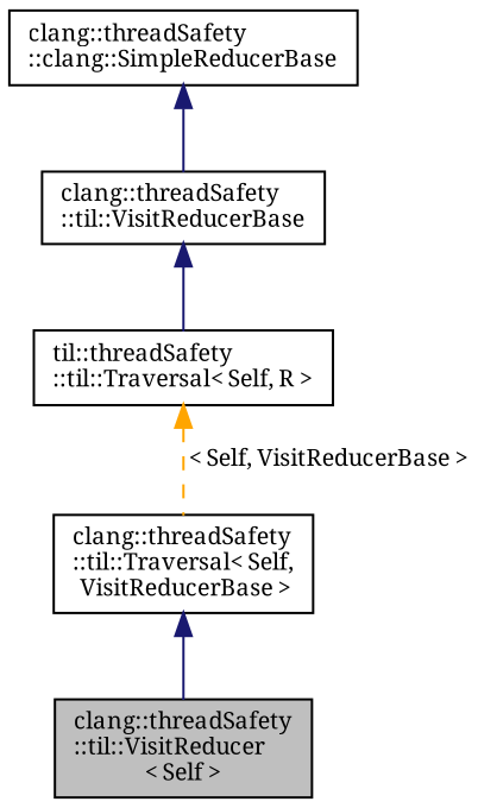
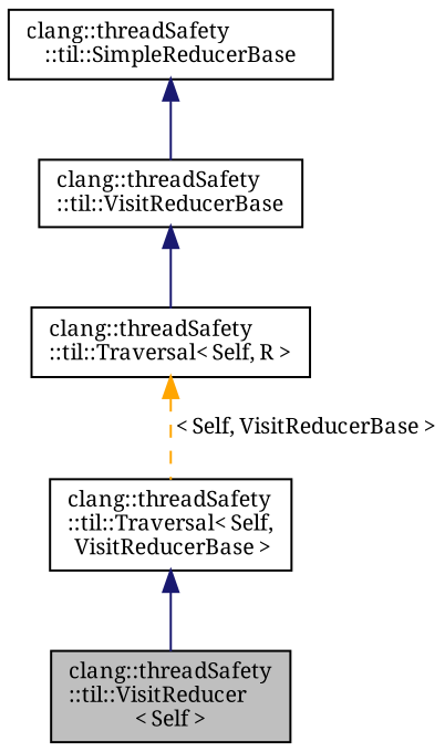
  digraph {
    fontname="Noto Serif"
    rankdir=TB
    node [color=black fontname="Noto Serif" fontsize=10 shape=record]
    edge [color=midnightblue dir=back fontname="Noto Serif" fontsize=10 labelfontname=Helvetica labelfontsize=10 style=solid]
    n1 [fillcolor=grey75 fontcolor=black height=0.2 label="clang::threadSafety\l::til::VisitReducer\l\< Self \>" style=filled width=0.4]
    n2 [height=0.2 label="clang::threadSafety\l::til::Traversal\< Self,\l VisitReducerBase \>" width=0.4]
-   n3 [height=0.2 label="til::threadSafety\l::til::Traversal\< Self, R \>" width=0.4]
+   n3 [height=0.2 label="clang::threadSafety\l::til::Traversal\< Self, R \>" width=0.4]
    n4 [height=0.2 label="clang::threadSafety\l::til::VisitReducerBase" width=0.4]
-   n5 [height=0.2 label="clang::threadSafety\l::clang::SimpleReducerBase" width=0.4]
+   n5 [height=0.2 label="clang::threadSafety\l::til::SimpleReducerBase" width=0.4]
    n2 -> n1
    n3 -> n2 [color=orange label=" \< Self, VisitReducerBase \>" style=dashed]
    n4 -> n3
    n5 -> n4
  }
